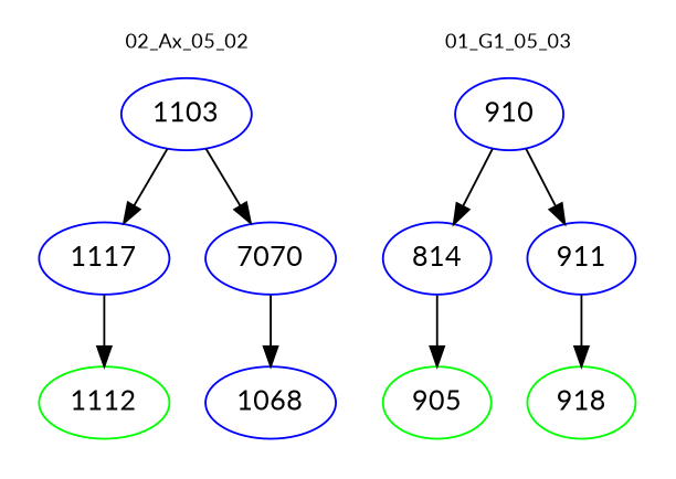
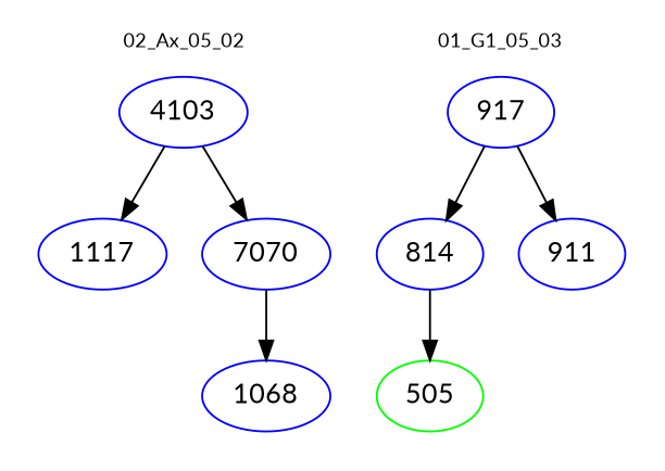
  digraph {
    fontname=Lato
    node [color=blue fontname=Lato]
    edge [color=black fontname=Lato]
-   n1 [label=1103]
+   n1 [label=4103]
    n2 [label=1117]
    n3 [label=7070]
-   n4 [color=green label=1112]
    n5 [label=1068]
-   n6 [label=910]
+   n6 [label=917]
    n7 [label=814]
    n8 [label=911]
-   n9 [color=green label=905]
-   n10 [color=green label=918]
+   n9 [color=green label=505]
    subgraph cluster_1 {
      color=white
      fontsize=10
      label="02_Ax_05_02"
      n1
      n2
      n3
-     n4
      n5
    }
    subgraph cluster_2 {
      color=white
      fontsize=10
      label="01_G1_05_03"
      n6
      n7
      n8
      n9
-     n10
    }
    n1 -> n2
    n1 -> n3
-   n2 -> n4
    n3 -> n5
    n6 -> n7
    n6 -> n8
    n7 -> n9
-   n8 -> n10
  }
